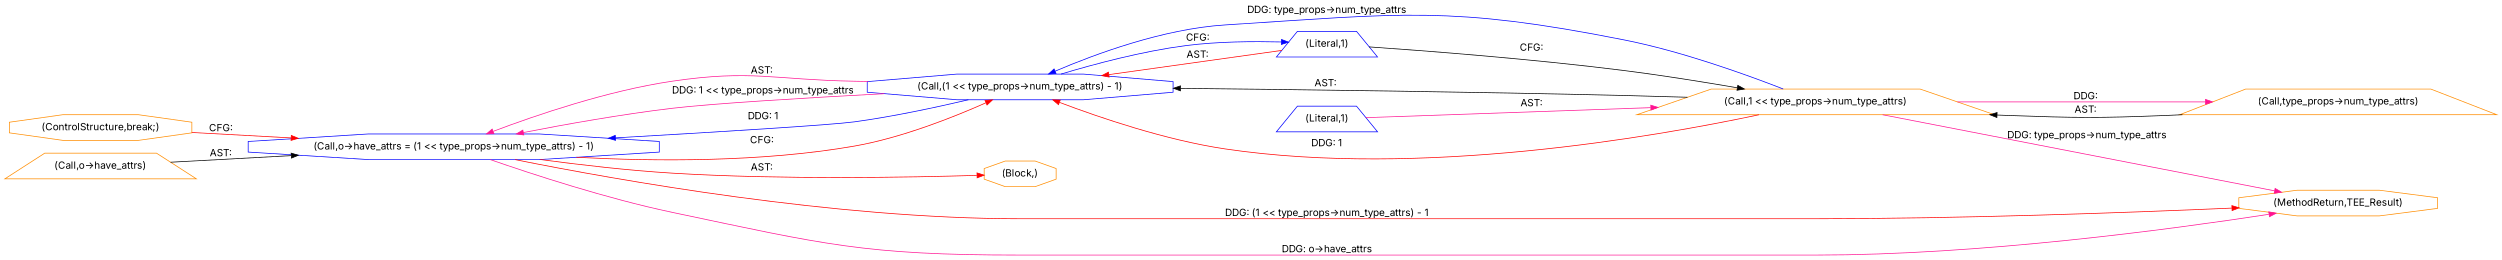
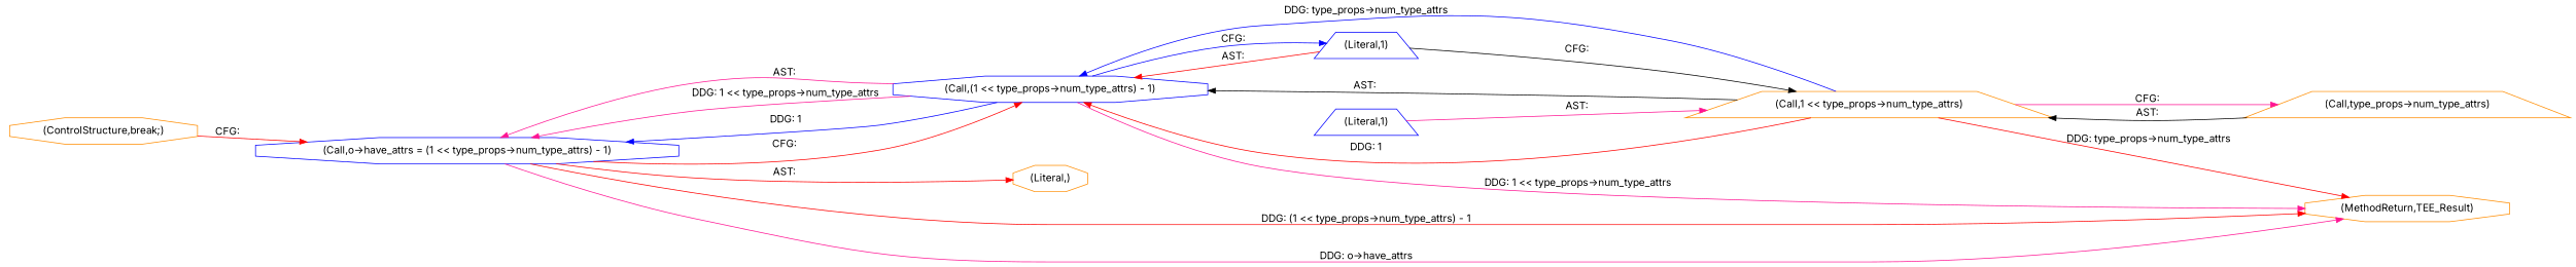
  digraph {
    fontname=Inter
    rankdir=LR
    node [color=darkorange fontname=Inter shape=octagon]
    edge [color=deeppink fontname=Inter]
    n1 [color=blue label="(Call,o->have_attrs = (1 << type_props->num_type_attrs) - 1)"]
    n2 [color=blue label="(Call,(1 << type_props->num_type_attrs) - 1)"]
-   n3 [label="(Block,)"]
+   n3 [label="(Literal,)"]
    n4 [label="(MethodReturn,TEE_Result)"]
    n5 [color=blue label="(Literal,1)" shape=trapezium]
    n6 [label="(Call,1 << type_props->num_type_attrs)" shape=trapezium]
    n7 [label="(Call,type_props->num_type_attrs)" shape=trapezium]
    n8 [label="(ControlStructure,break;)"]
    n9 [color=blue label="(Literal,1)" shape=trapezium]
-   n10 [label="(Call,o->have_attrs)" shape=trapezium]
    n1 -> n2 [color=red label="CFG: "]
    n1 -> n3 [color=red label="AST: "]
    n1 -> n4 [color=red label="DDG: (1 << type_props->num_type_attrs) - 1"]
    n1 -> n4 [label="DDG: o->have_attrs"]
    n2 -> n1 [label="AST: "]
    n2 -> n1 [label="DDG: 1 << type_props->num_type_attrs"]
    n2 -> n1 [color=blue label="DDG: 1"]
+   n2 -> n4 [label="DDG: 1 << type_props->num_type_attrs"]
    n2 -> n5 [color=blue label="CFG: "]
    n5 -> n2 [color=red label="AST: "]
    n5 -> n6 [color=black label="CFG: "]
    n6 -> n2 [color=black label="AST: "]
    n6 -> n2 [color=red label="DDG: 1"]
    n6 -> n2 [color=blue label="DDG: type_props->num_type_attrs"]
-   n6 -> n4 [label="DDG: type_props->num_type_attrs"]
-   n6 -> n7 [label="DDG: "]
+   n6 -> n4 [color=red label="DDG: type_props->num_type_attrs"]
+   n6 -> n7 [label="CFG: "]
    n7 -> n6 [color=black label="AST: "]
    n8 -> n1 [color=red label="CFG: "]
    n9 -> n6 [label="AST: "]
-   n10 -> n1 [color=black label="AST: "]
  }
